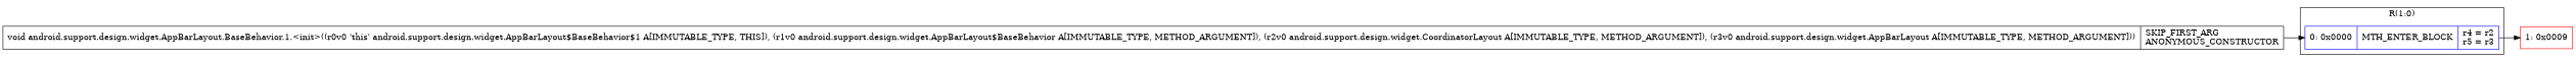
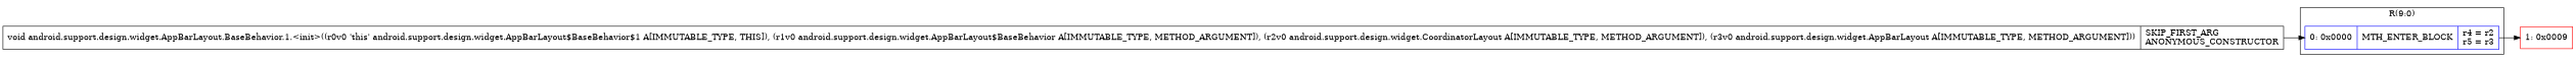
  digraph {
    rankdir=LR
    node [shape=record]
    n1 [color=blue label="{0\:\ 0x0000|MTH_ENTER_BLOCK\l|r4 = r2\lr5 = r3\l}"]
    n2 [color=red label="{1\:\ 0x0009}"]
    n3 [label="{void android.support.design.widget.AppBarLayout.BaseBehavior.1.\<init\>((r0v0 'this' android.support.design.widget.AppBarLayout$BaseBehavior$1 A[IMMUTABLE_TYPE, THIS]), (r1v0 android.support.design.widget.AppBarLayout$BaseBehavior A[IMMUTABLE_TYPE, METHOD_ARGUMENT]), (r2v0 android.support.design.widget.CoordinatorLayout A[IMMUTABLE_TYPE, METHOD_ARGUMENT]), (r3v0 android.support.design.widget.AppBarLayout A[IMMUTABLE_TYPE, METHOD_ARGUMENT]))  | SKIP_FIRST_ARG\lANONYMOUS_CONSTRUCTOR\l}"]
    subgraph cluster_1 {
-     label="R(1:0)"
+     label="R(9:0)"
      n1
    }
    n1 -> n2
    n3 -> n1
  }
